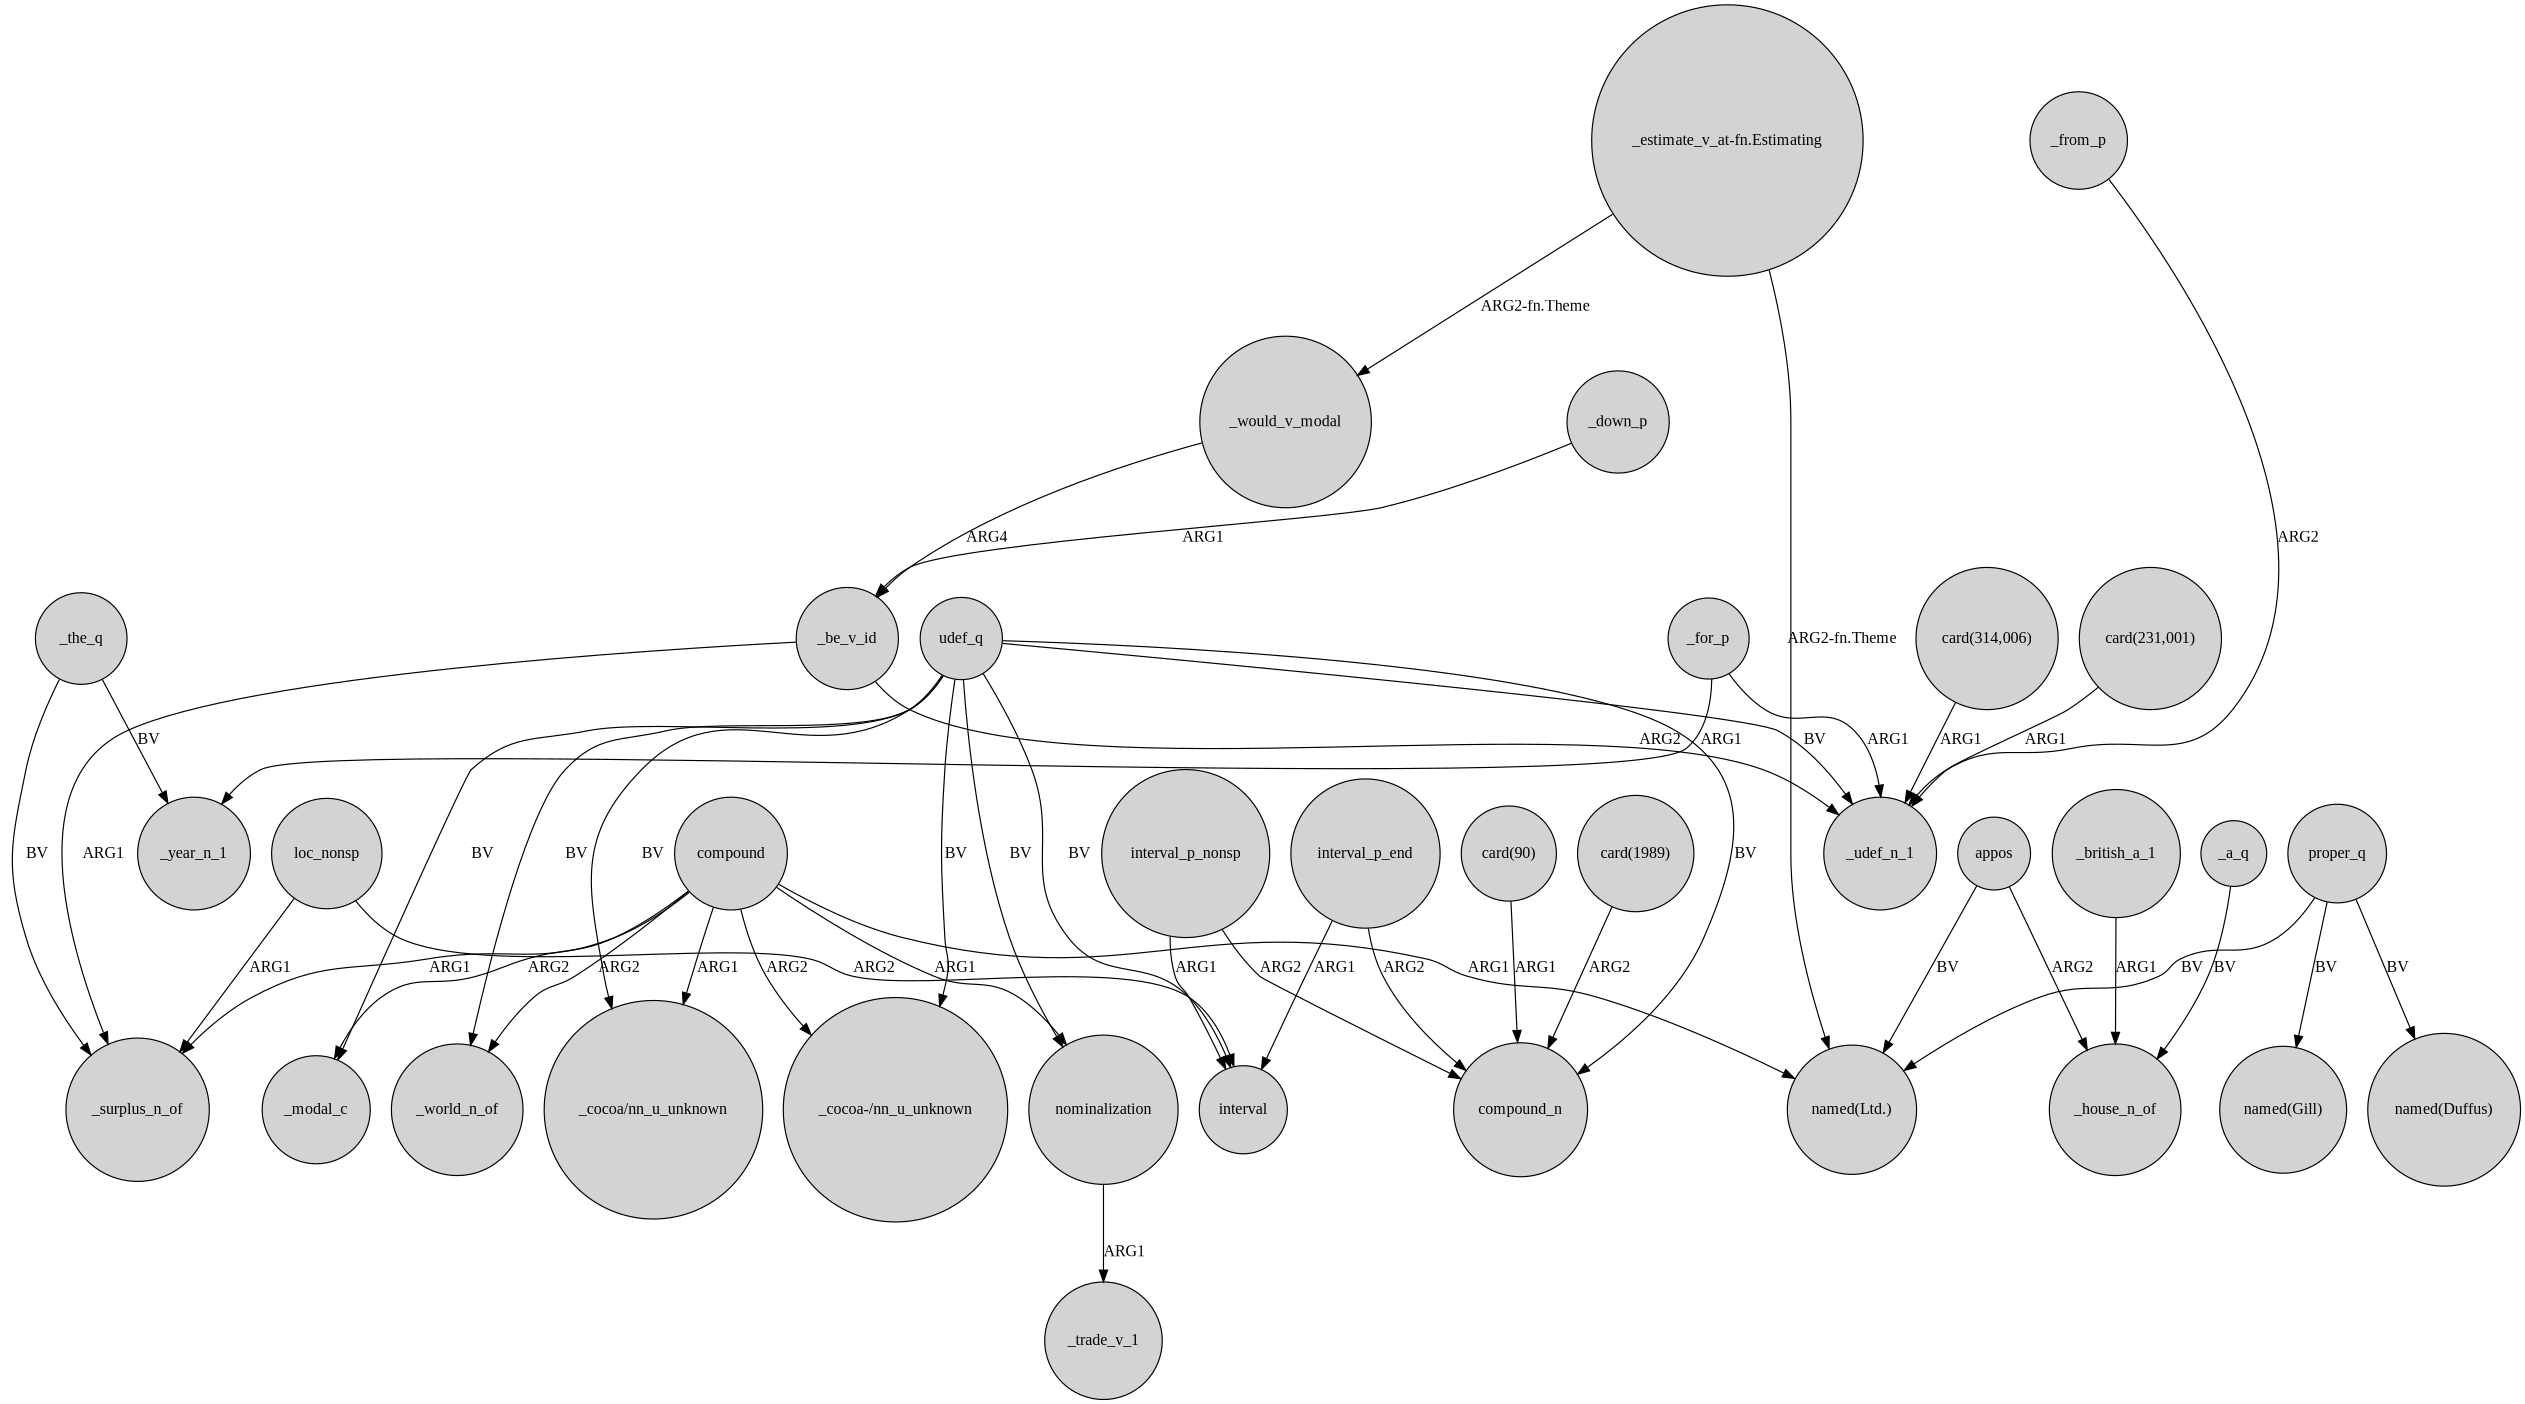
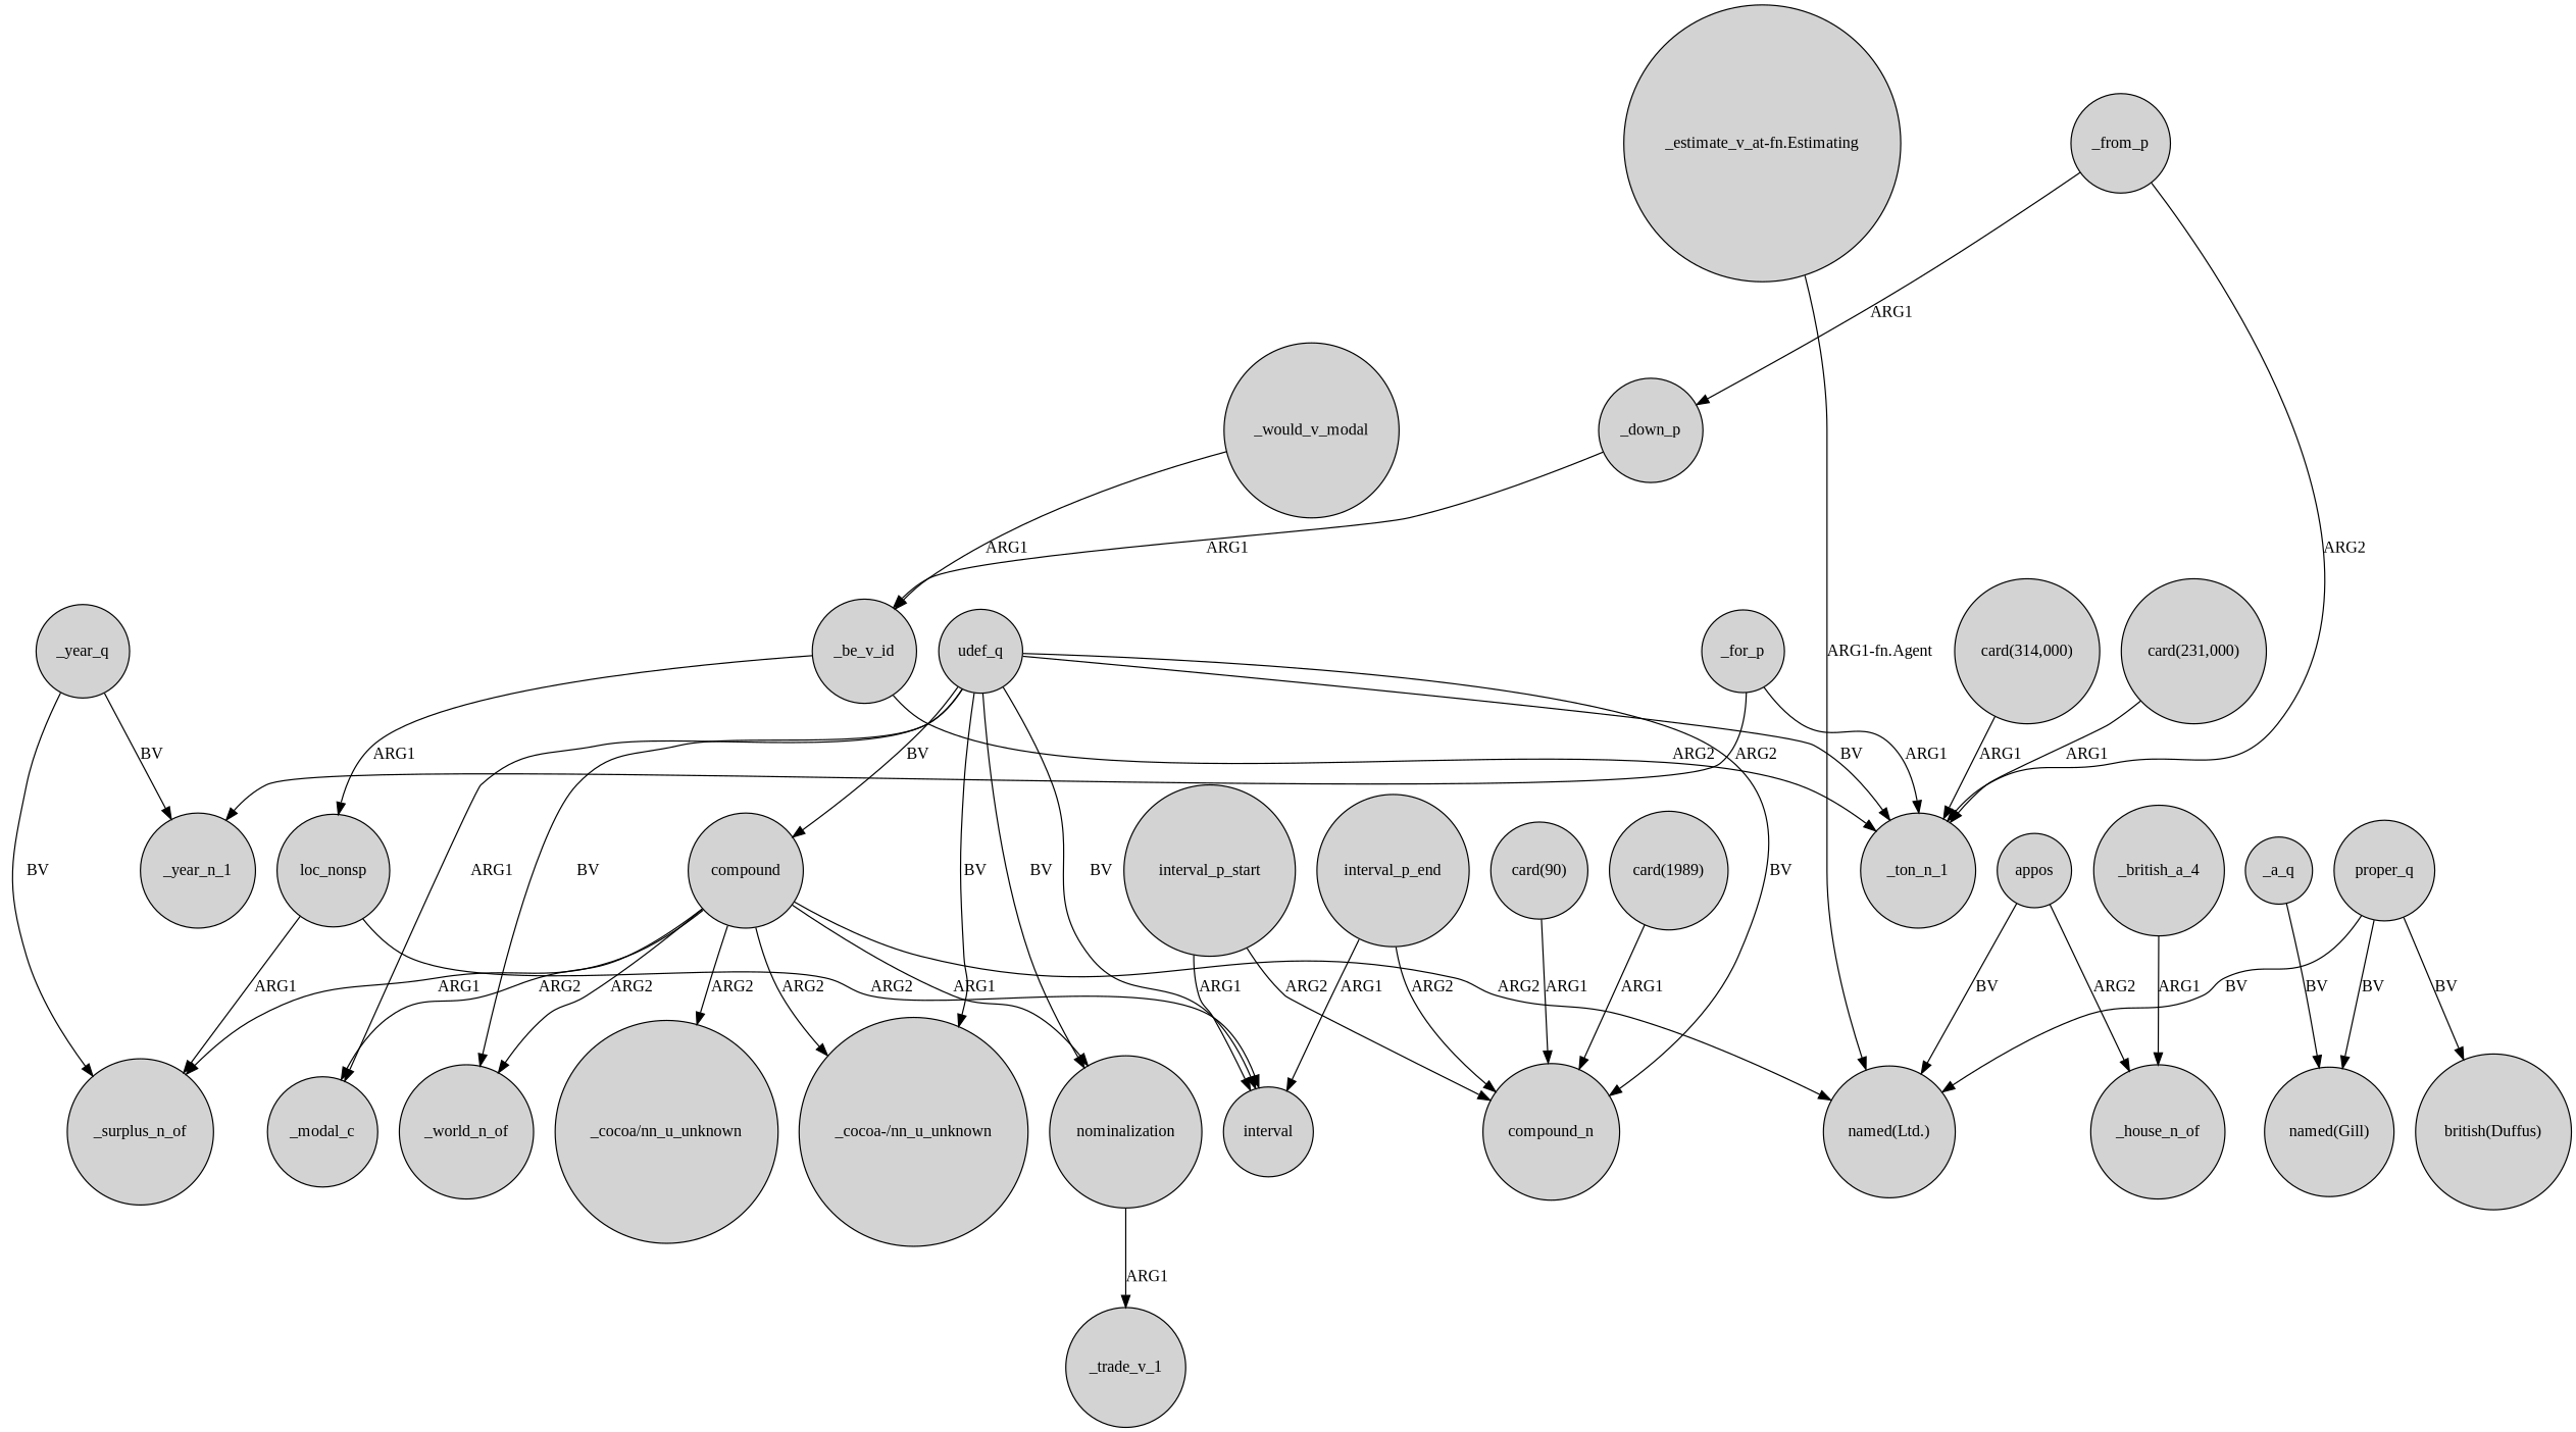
  digraph {
    fontname="Liberation Serif"
    node [fontname="Liberation Serif" shape=circle style=filled]
    edge [fontname="Liberation Serif"]
    "_estimate_v_at-fn.Estimating"
    "named(Ltd.)"
    _would_v_modal
    _be_v_id
    compound
    "_cocoa-/nn_u_unknown"
    _surplus_n_of
    _world_n_of
    "_cocoa/nn_u_unknown"
    nominalization
    n11 [label=_modal_c]
    _trade_v_1
    loc_nonsp
    interval
    udef_q
    n16 [label=compound_n]
-   _ton_n_1 [label=_udef_n_1]
+   _ton_n_1
    _for_p
    _year_n_1
-   _the_q
+   _the_q [label=_year_q]
    _from_p
    _down_p
    interval_p_end
-   interval_p_start [label=interval_p_nonsp]
-   "card(314,000)" [label="card(314,006)"]
+   interval_p_start
+   "card(314,000)"
    appos
    _house_n_of
    _a_q
    "card(90)"
-   _british_a_1
+   _british_a_1 [label=_british_a_4]
    proper_q
    "named(Gill)"
-   "named(Duffus)"
+   "named(Duffus)" [label="british(Duffus)"]
    "card(1989)"
-   "card(231,000)" [label="card(231,001)"]
-   "_estimate_v_at-fn.Estimating" -> "named(Ltd.)" [label="ARG2-fn.Theme"]
-   "_estimate_v_at-fn.Estimating" -> _would_v_modal [label="ARG2-fn.Theme"]
-   _would_v_modal -> _be_v_id [label=ARG4]
-   _be_v_id -> _surplus_n_of [label=ARG1]
+   "card(231,000)"
+   "_estimate_v_at-fn.Estimating" -> "named(Ltd.)" [label="ARG1-fn.Agent"]
+   _would_v_modal -> _be_v_id [label=ARG1]
+   _be_v_id -> loc_nonsp [label=ARG1]
    _be_v_id -> _ton_n_1 [label=ARG2]
-   compound -> "named(Ltd.)" [label=ARG1]
+   compound -> "named(Ltd.)" [label=ARG2]
    compound -> "_cocoa-/nn_u_unknown" [label=ARG2]
    compound -> _surplus_n_of [label=ARG1]
    compound -> _world_n_of [label=ARG2]
-   compound -> "_cocoa/nn_u_unknown" [label=ARG1]
+   compound -> "_cocoa/nn_u_unknown" [label=ARG2]
    compound -> nominalization [label=ARG1]
    compound -> n11 [label=ARG2]
    nominalization -> _trade_v_1 [label=ARG1]
    loc_nonsp -> _surplus_n_of [label=ARG1]
    loc_nonsp -> interval [label=ARG2]
    udef_q -> "_cocoa-/nn_u_unknown" [label=BV]
    udef_q -> _world_n_of [label=BV]
-   udef_q -> "_cocoa/nn_u_unknown" [label=BV]
+   udef_q -> compound [label=BV]
    udef_q -> nominalization [label=BV]
-   udef_q -> n11 [label=BV]
+   udef_q -> n11 [label=ARG1]
    udef_q -> interval [label=BV]
    udef_q -> n16 [label=BV]
    udef_q -> _ton_n_1 [label=BV]
    _for_p -> _ton_n_1 [label=ARG1]
-   _for_p -> _year_n_1 [label=ARG1]
+   _for_p -> _year_n_1 [label=ARG2]
    _the_q -> _surplus_n_of [label=BV]
    _the_q -> _year_n_1 [label=BV]
    _from_p -> _ton_n_1 [label=ARG2]
+   _from_p -> _down_p [label=ARG1]
    _down_p -> _be_v_id [label=ARG1]
    interval_p_end -> interval [label=ARG1]
    interval_p_end -> n16 [label=ARG2]
    interval_p_start -> interval [label=ARG1]
    interval_p_start -> n16 [label=ARG2]
    "card(314,000)" -> _ton_n_1 [label=ARG1]
    appos -> "named(Ltd.)" [label=BV]
    appos -> _house_n_of [label=ARG2]
-   _a_q -> _house_n_of [label=BV]
+   _a_q -> "named(Gill)" [label=BV]
    "card(90)" -> n16 [label=ARG1]
    _british_a_1 -> _house_n_of [label=ARG1]
    proper_q -> "named(Ltd.)" [label=BV]
    proper_q -> "named(Gill)" [label=BV]
    proper_q -> "named(Duffus)" [label=BV]
-   "card(1989)" -> n16 [label=ARG2]
+   "card(1989)" -> n16 [label=ARG1]
    "card(231,000)" -> _ton_n_1 [label=ARG1]
  }
